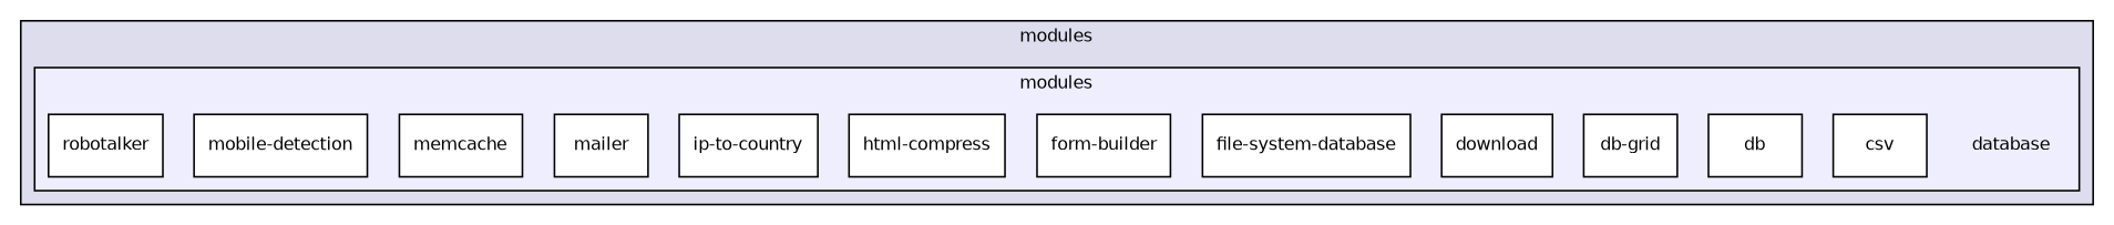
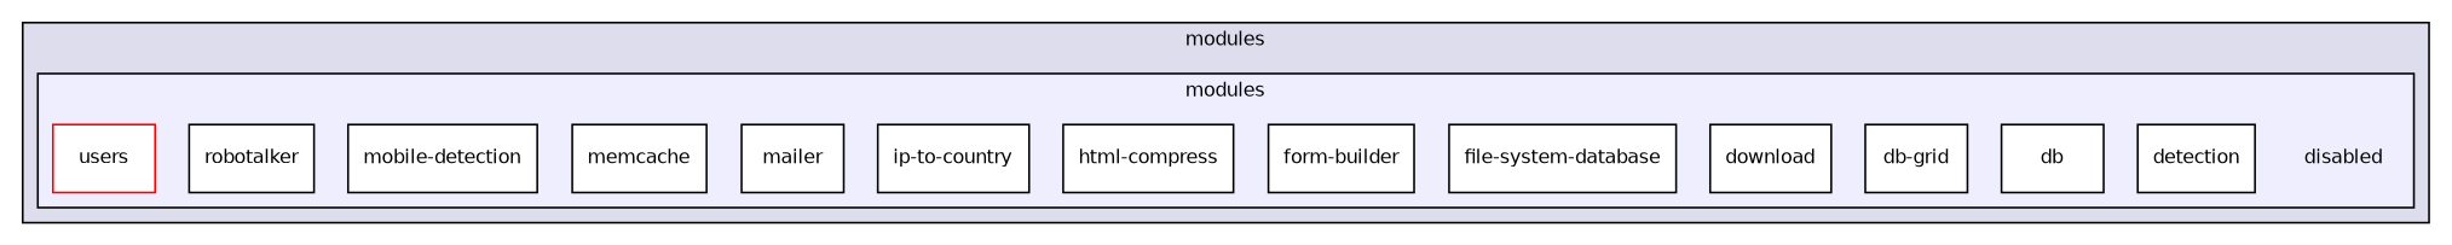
  digraph {
    compound=true
    node [fontname=Helvetica fontsize=10 shape=box color=black fillcolor=white style=filled]
-   n1 [label=database shape=plaintext color="" fillcolor="" style=""]
-   n2 [label=csv]
+   n1 [label=disabled shape=plaintext color="" fillcolor="" style=""]
+   n2 [label=detection]
    n3 [label=db]
    n4 [label="db-grid"]
    n5 [label=download]
    n6 [label="file-system-database"]
    n7 [label="form-builder"]
    n8 [label="html-compress"]
    n9 [label="ip-to-country"]
    n10 [label=mailer]
    n11 [label=memcache]
    n12 [label="mobile-detection"]
    n13 [label=robotalker]
+   n14 [color=red label=users]
    subgraph cluster_1 {
      bgcolor="#ddddee"
      fontname=Helvetica
      fontsize=10
      label=modules
      pencolor=black
      subgraph cluster_2 {
        bgcolor="#eeeeff"
        fontname=Helvetica
        fontsize=10
        pencolor=black
        n1
        n2
        n3
        n4
        n5
        n6
        n7
        n8
        n9
        n10
        n11
        n12
        n13
+       n14
      }
    }
  }
